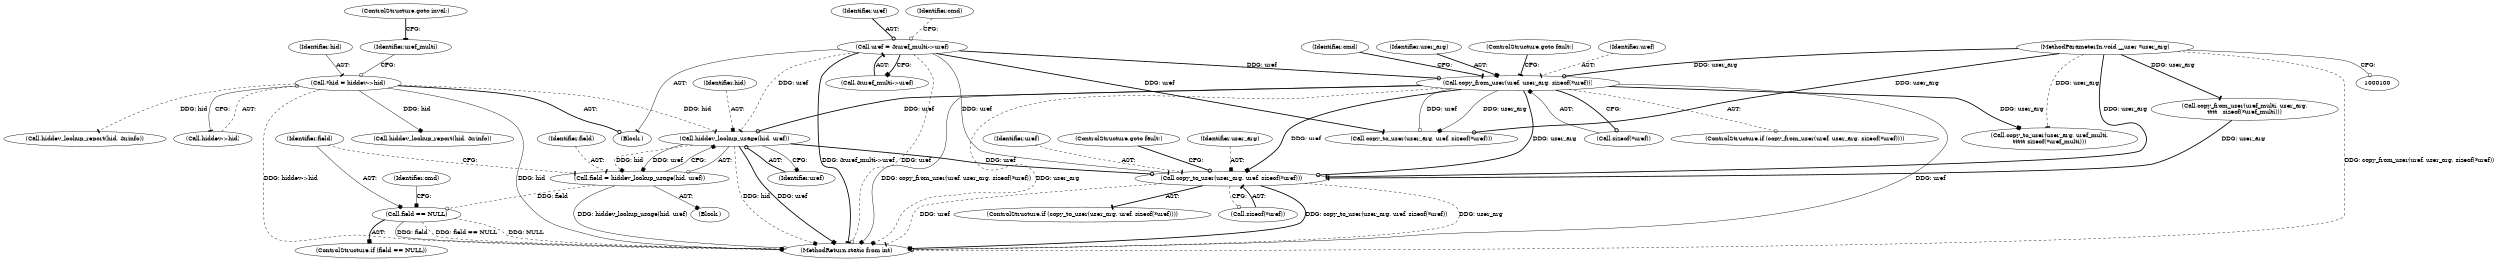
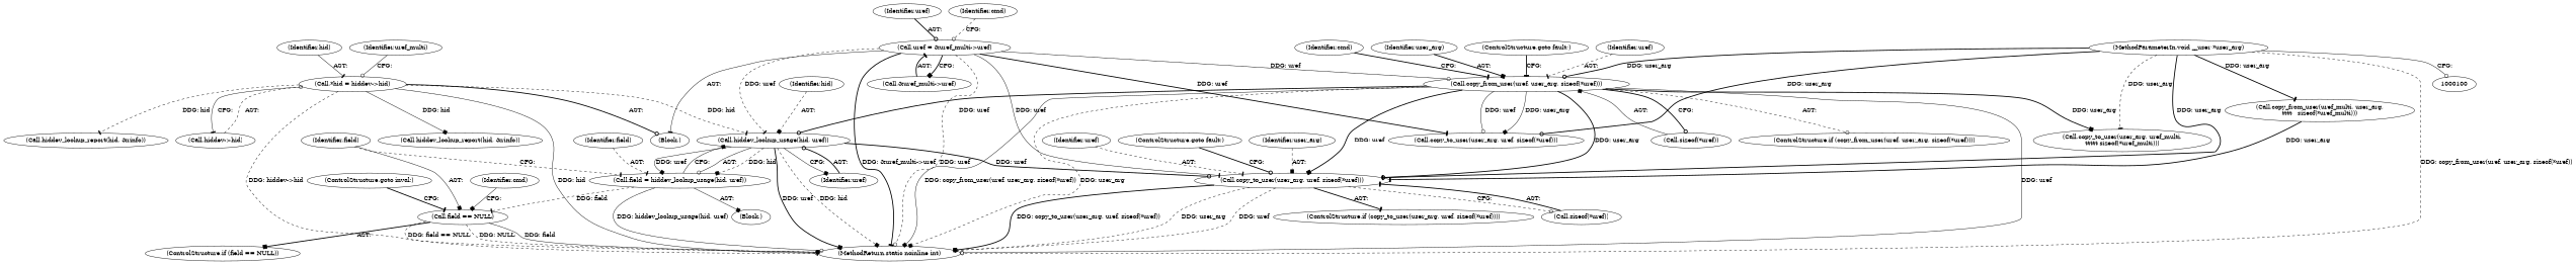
  digraph {
    edge [arrowhead=odot style=bold]
    n1 [label="(Call,hiddev_lookup_usage(hid, uref))"]
    n2 [label="(Call,field = hiddev_lookup_usage(hid, uref))"]
    n3 [label="(Call,copy_to_user(user_arg, uref, sizeof(*uref)))"]
    n4 [label="(Identifier,uref)"]
-   n5 [label="(MethodReturn,static from int)"]
+   n5 [label="(MethodReturn,static noinline int)"]
    n6 [label="(Call,field == NULL)"]
    n7 [label="(Block,)"]
    n8 [label="(ControlStructure,if (copy_to_user(user_arg, uref, sizeof(*uref))))"]
    n9 [label="(Call,sizeof(*uref))"]
    n10 [label="(Call,*hid = hiddev->hid)"]
    n11 [label="(Call,hiddev_lookup_report(hid, &rinfo))"]
    n12 [label="(Block,)"]
    n13 [label="(Call,hiddev_lookup_report(hid, &rinfo))"]
    n14 [label="(Call,hiddev->hid)"]
    n15 [label="(Call,copy_from_user(uref, user_arg, sizeof(*uref)))"]
    n16 [label="(Call,sizeof(*uref))"]
    n17 [label="(ControlStructure,if (copy_from_user(uref, user_arg, sizeof(*uref))))"]
    n18 [label="(Call,copy_to_user(user_arg, uref, sizeof(*uref)))"]
    n19 [label="(Call,copy_to_user(user_arg, uref_multi,\n\t\t\t\t\t sizeof(*uref_multi)))"]
    n20 [label="(Call,uref = &uref_multi->uref)"]
    n21 [label="(Call,&uref_multi->uref)"]
    n22 [label="(MethodParameterIn,void __user *user_arg)"]
    n23 [label="(Call,copy_from_user(uref_multi, user_arg,\n\t\t\t\t   sizeof(*uref_multi)))"]
    1000100
    n25 [label="(ControlStructure,if (field == NULL))"]
    n26 [label="(Identifier,uref)"]
    n27 [label="(Identifier,cmd)"]
    n28 [label="(Identifier,hid)"]
    n29 [label="(ControlStructure,goto fault;)"]
    n30 [label="(Identifier,uref)"]
    n31 [label="(Identifier,field)"]
    n32 [label="(Identifier,user_arg)"]
    n33 [label="(ControlStructure,goto fault;)"]
    n34 [label="(Identifier,cmd)"]
    n35 [label="(Identifier,user_arg)"]
    n36 [label="(Identifier,field)"]
    n37 [label="(Identifier,hid)"]
    n38 [label="(Identifier,uref)"]
    n39 [label="(Identifier,uref_multi)"]
    n40 [label="(Identifier,cmd)"]
    n41 [label="(ControlStructure,goto inval;)"]
    n1 -> n2 [label="AST: " style=solid]
    n1 -> n2 [arrowhead=box label="DDG: hid" style=dashed]
    n1 -> n2 [arrowhead=box label="DDG: uref" style=solid]
    n1 -> n3 [label="DDG: uref"]
    n1 -> n4 [arrowhead=box label="CFG: " style=solid]
    n1 -> n5 [arrowhead=box label="DDG: uref"]
    n1 -> n5 [arrowhead=box label="DDG: hid" style=dashed]
    n2 -> n1 [arrowhead=box label="CFG: " style=solid]
    n2 -> n5 [label="DDG: hiddev_lookup_usage(hid, uref)" style=solid]
-   n2 -> n6 [label="DDG: field" style=dashed]
+   n2 -> n6 [arrowhead=tee label="DDG: field" style=dashed]
    n2 -> n7 [arrowhead=box label="AST: " style=solid]
    n3 -> n5 [label="DDG: user_arg" style=dashed]
    n3 -> n5 [arrowhead=tee label="DDG: uref" style=dashed]
    n3 -> n5 [arrowhead=box label="DDG: copy_to_user(user_arg, uref, sizeof(*uref))"]
    n3 -> n8 [arrowhead=tee label="AST: "]
    n3 -> n9 [label="CFG: " style=dashed]
    n4 -> n1 [label="AST: "]
    n6 -> n5 [label="DDG: NULL" style=dashed]
    n6 -> n5 [label="DDG: field" style=solid]
    n6 -> n5 [arrowhead=box label="DDG: field == NULL" style=dashed]
    n6 -> n25 [arrowhead=box label="AST: "]
    n9 -> n3 [arrowhead=tee label="AST: "]
    n10 -> n1 [arrowhead=tee label="DDG: hid" style=dashed]
    n10 -> n5 [arrowhead=tee label="DDG: hiddev->hid" style=dashed]
    n10 -> n5 [label="DDG: hid" style=solid]
    n10 -> n11 [arrowhead=box label="DDG: hid" style=solid]
    n10 -> n12 [label="AST: "]
    n10 -> n13 [arrowhead=tee label="DDG: hid" style=dashed]
    n10 -> n14 [arrowhead=tee label="CFG: " style=solid]
    n14 -> n10 [label="AST: " style=dashed]
    n15 -> n1 [label="DDG: uref"]
    n15 -> n3 [label="DDG: user_arg"]
    n15 -> n3 [arrowhead=box label="DDG: uref"]
    n15 -> n5 [label="DDG: uref" style=solid]
    n15 -> n5 [arrowhead=box label="DDG: user_arg" style=dashed]
    n15 -> n5 [arrowhead=box label="DDG: copy_from_user(uref, user_arg, sizeof(*uref))" style=solid]
    n15 -> n16 [label="CFG: "]
    n15 -> n17 [label="AST: " style=dashed]
    n15 -> n18 [arrowhead=box label="DDG: user_arg" style=solid]
    n15 -> n18 [label="DDG: uref" style=solid]
    n15 -> n19 [arrowhead=box label="DDG: user_arg"]
    n16 -> n15 [arrowhead=box label="AST: " style=solid]
    n20 -> n1 [arrowhead=tee label="DDG: uref" style=dashed]
    n20 -> n3 [arrowhead=tee label="DDG: uref" style=solid]
    n20 -> n5 [arrowhead=tee label="DDG: &uref_multi->uref"]
    n20 -> n5 [label="DDG: uref" style=dashed]
    n20 -> n12 [arrowhead=tee label="AST: " style=solid]
-   n20 -> n15 [label="DDG: uref"]
+   n20 -> n15 [label="DDG: uref" style=solid]
    n20 -> n18 [arrowhead=tee label="DDG: uref"]
    n20 -> n21 [arrowhead=box label="CFG: "]
    n21 -> n20 [arrowhead=tee label="AST: "]
    n22 -> n3 [arrowhead=tee label="DDG: user_arg"]
    n22 -> n5 [label="DDG: copy_from_user(uref, user_arg, sizeof(*uref))" style=dashed]
    n22 -> n15 [label="DDG: user_arg"]
    n22 -> n18 [label="DDG: user_arg"]
    n22 -> n19 [arrowhead=tee label="DDG: user_arg" style=dashed]
    n22 -> n23 [arrowhead=tee label="DDG: user_arg"]
    n22 -> 1000100 [label="CFG: " style=solid]
    n23 -> n3 [arrowhead=tee label="DDG: user_arg"]
    n26 -> n15 [arrowhead=tee label="AST: " style=dashed]
    n27 -> n15 [arrowhead=tee label="CFG: "]
    n28 -> n10 [arrowhead=tee label="AST: " style=solid]
    n29 -> n3 [label="CFG: "]
    n30 -> n20 [label="AST: "]
    n31 -> n2 [arrowhead=tee label="AST: " style=dashed]
    n32 -> n15 [arrowhead=box label="AST: "]
    n33 -> n15 [arrowhead=tee label="CFG: "]
    n34 -> n20 [label="CFG: " style=dashed]
    n35 -> n3 [arrowhead=box label="AST: " style=dashed]
    n36 -> n2 [arrowhead=tee label="CFG: " style=dashed]
    n36 -> n6 [arrowhead=box label="AST: " style=solid]
    n37 -> n1 [arrowhead=box label="AST: " style=dashed]
    n38 -> n3 [arrowhead=tee label="AST: " style=dashed]
    n39 -> n10 [label="CFG: " style=solid]
    n40 -> n6 [arrowhead=box label="CFG: " style=solid]
-   n41 -> n39 [arrowhead=tee label="CFG: "]
+   n41 -> n6 [arrowhead=tee label="CFG: "]
  }
